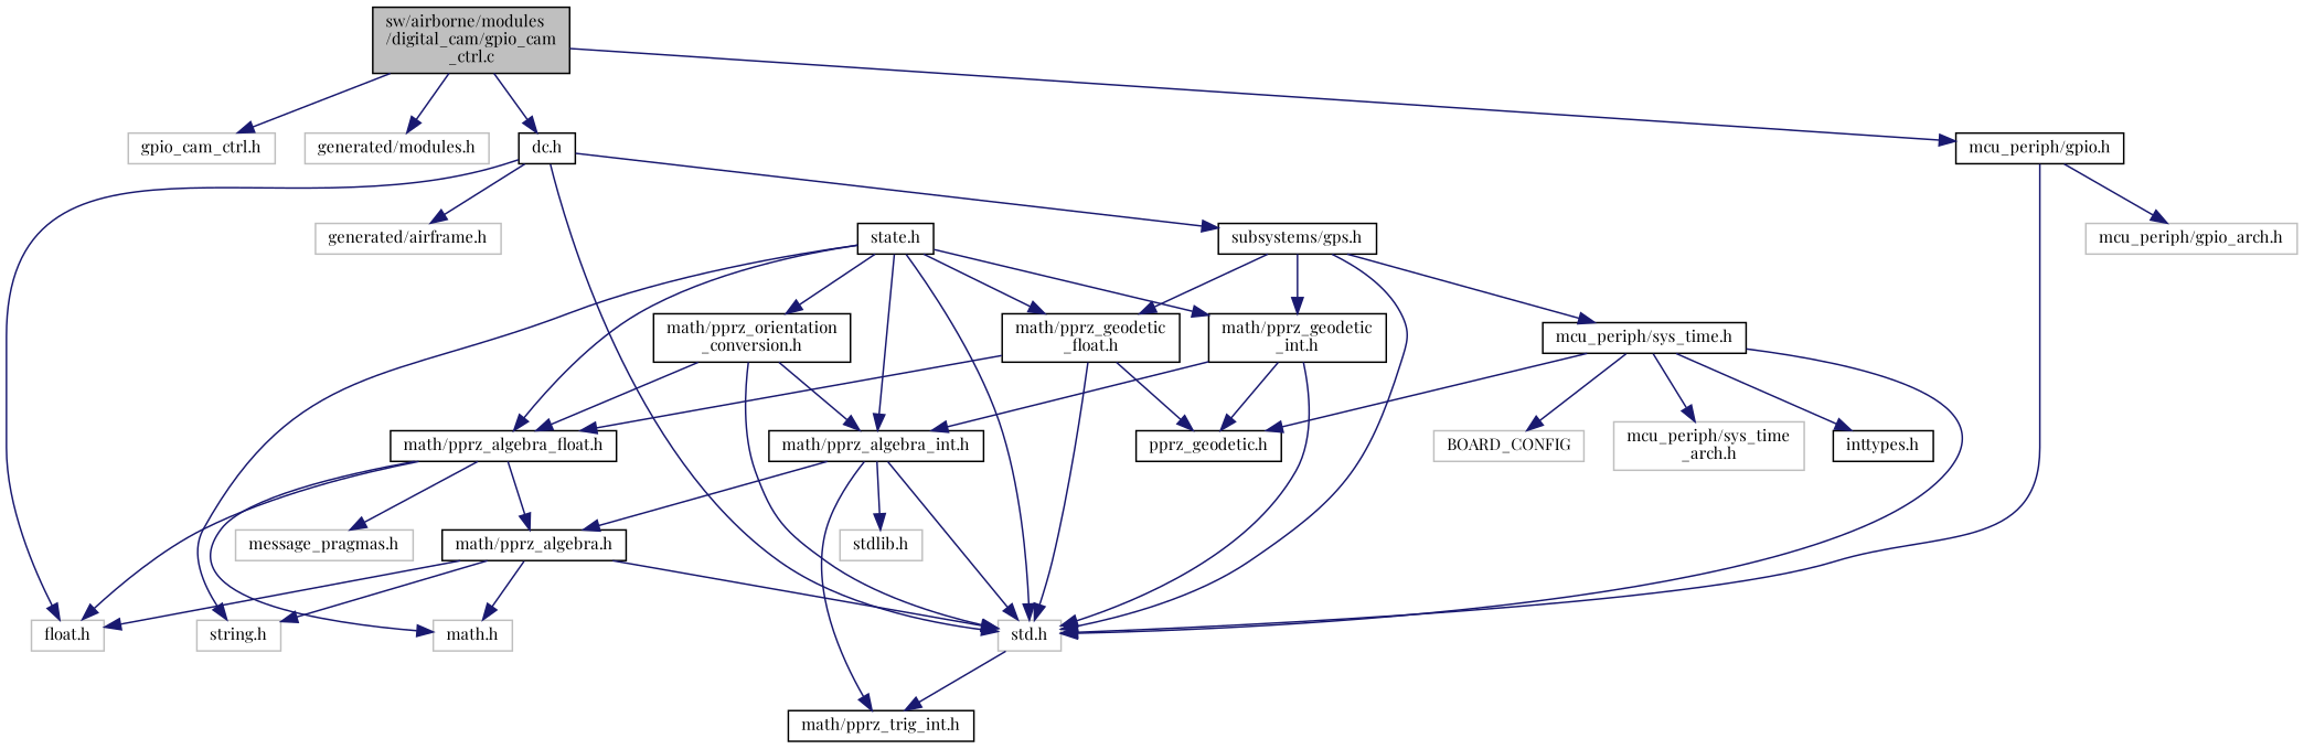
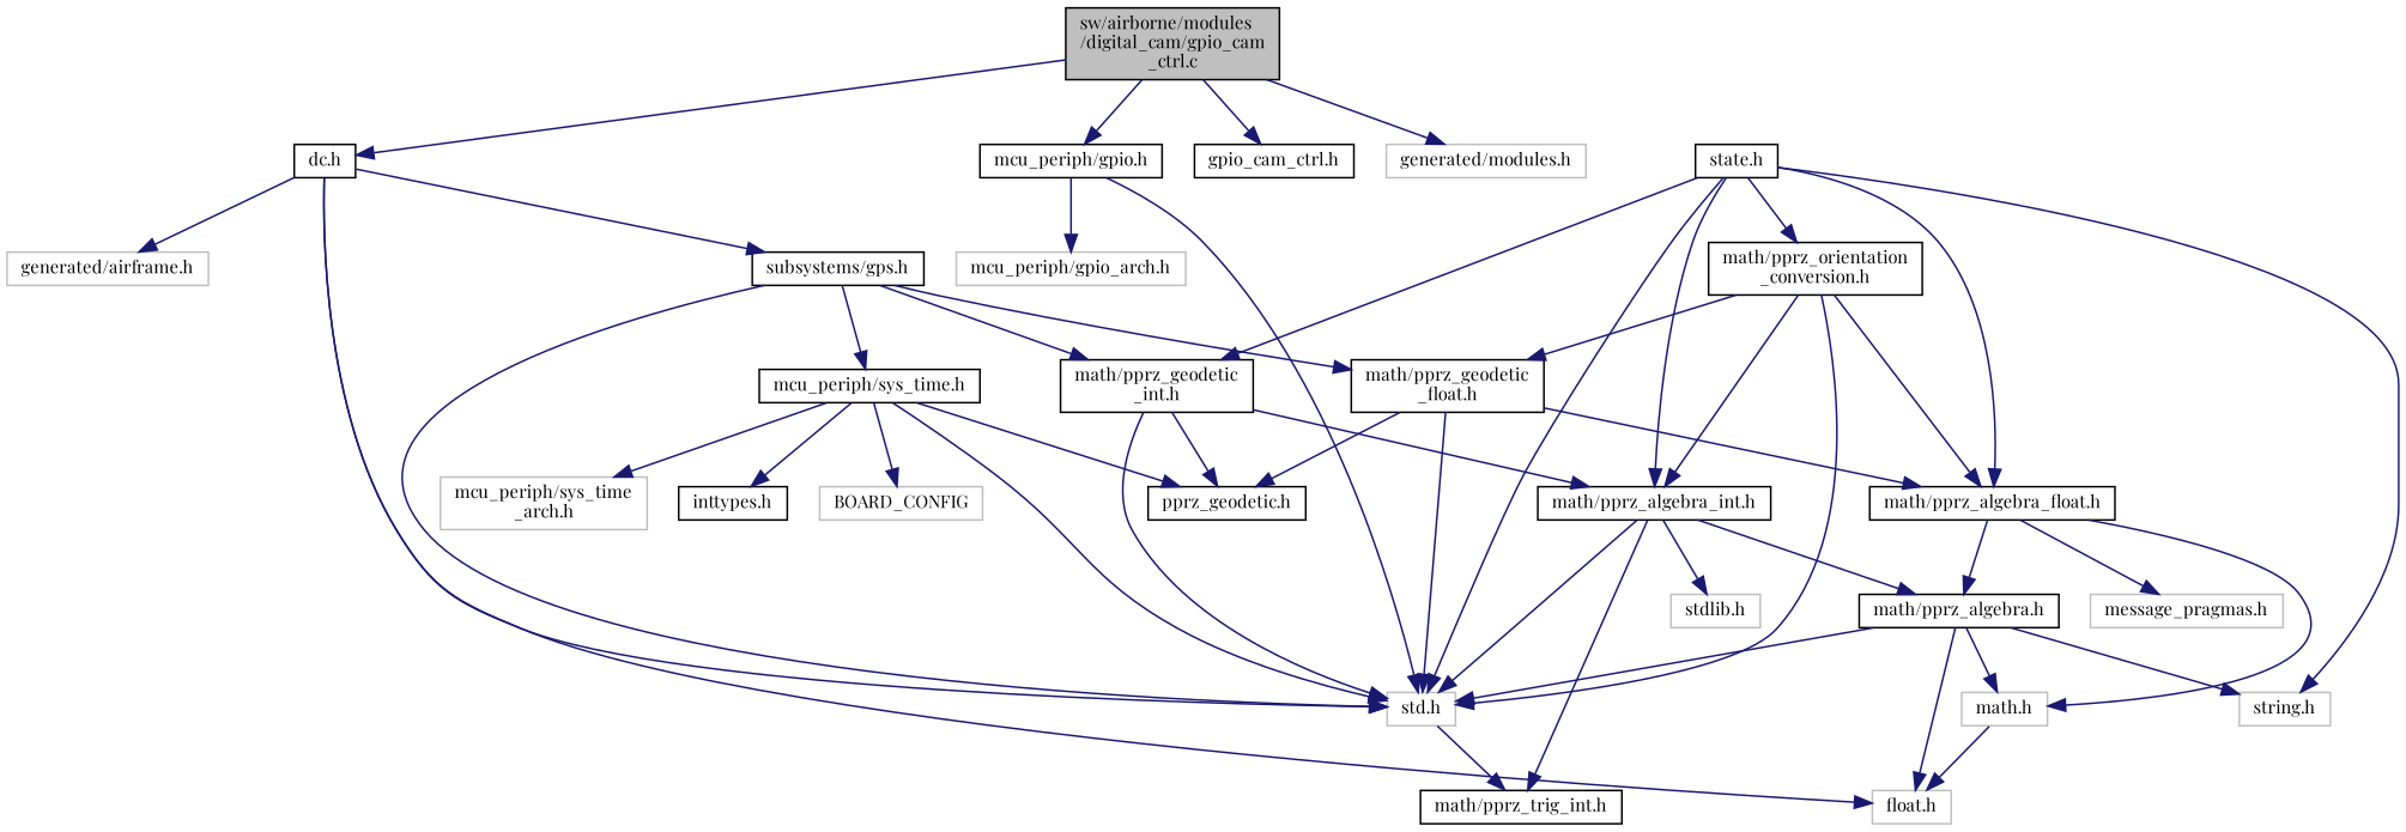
  digraph {
    fontname="Playfair Display"
    node [color=black fillcolor=white fontname="Playfair Display" fontsize=10 shape=record style=filled]
    edge [color=midnightblue fontname="Playfair Display" fontsize=10 labelfontname=FreeSans labelfontsize=10 style=solid]
    n1 [fillcolor=grey75 fontcolor=black height=0.2 label="sw/airborne/modules\l/digital_cam/gpio_cam\l_ctrl.c" width=0.4]
-   n2 [color=grey75 height=0.2 label="gpio_cam_ctrl.h" width=0.4]
+   n2 [height=0.2 label="gpio_cam_ctrl.h" width=0.4]
    n3 [color=grey75 height=0.2 label="generated/modules.h" width=0.4]
    n4 [height=0.2 label="dc.h" width=0.4]
    n5 [height=0.2 label="mcu_periph/gpio.h" width=0.4]
    n6 [color=grey75 height=0.2 label="generated/airframe.h" width=0.4]
    n7 [color=grey75 height=0.2 label="float.h" width=0.4]
    n8 [color=grey75 height=0.2 label="std.h" width=0.4]
    n9 [height=0.2 label="subsystems/gps.h" width=0.4]
    n10 [color=grey75 height=0.2 label="mcu_periph/gpio_arch.h" width=0.4]
    n11 [height=0.2 label="math/pprz_trig_int.h" width=0.4]
    n12 [height=0.2 label="state.h" width=0.4]
    n13 [height=0.2 label="math/pprz_algebra_int.h" width=0.4]
    n14 [color=grey75 height=0.2 label="string.h" width=0.4]
    n15 [height=0.2 label="math/pprz_algebra_float.h" width=0.4]
    n16 [height=0.2 label="math/pprz_geodetic\l_int.h" width=0.4]
    n17 [height=0.2 label="math/pprz_geodetic\l_float.h" width=0.4]
    n18 [height=0.2 label="math/pprz_orientation\l_conversion.h" width=0.4]
    n19 [height=0.2 label="mcu_periph/sys_time.h" width=0.4]
    n20 [height=0.2 label="math/pprz_algebra.h" width=0.4]
    n21 [color=grey75 height=0.2 label="stdlib.h" width=0.4]
    n22 [color=grey75 height=0.2 label="math.h" width=0.4]
    n23 [color=grey75 height=0.2 label="message_pragmas.h" width=0.4]
    n24 [height=0.2 label="pprz_geodetic.h" width=0.4]
    n25 [height=0.2 label="inttypes.h" width=0.4]
    n26 [color=grey75 height=0.2 label=BOARD_CONFIG width=0.4]
    n27 [color=grey75 height=0.2 label="mcu_periph/sys_time\l_arch.h" width=0.4]
    n1 -> n2
    n1 -> n3
    n1 -> n4
    n1 -> n5
    n4 -> n6
    n4 -> n7
    n4 -> n8
    n4 -> n9
    n5 -> n8
    n5 -> n10
    n8 -> n11
    n9 -> n8
    n9 -> n16
    n9 -> n17
    n9 -> n19
    n12 -> n8
    n12 -> n13
    n12 -> n14
    n12 -> n15
    n12 -> n16
-   n12 -> n17
+   n18 -> n17
    n12 -> n18
    n13 -> n8
    n13 -> n11
    n13 -> n20
    n13 -> n21
-   n15 -> n7
+   n22 -> n7
    n15 -> n20
    n15 -> n22
    n15 -> n23
    n16 -> n8
    n16 -> n13
    n16 -> n24
    n17 -> n8
    n17 -> n15
    n17 -> n24
    n18 -> n8
    n18 -> n13
    n18 -> n15
    n19 -> n8
    n19 -> n24
    n19 -> n25
    n19 -> n26
    n19 -> n27
    n20 -> n7
    n20 -> n8
    n20 -> n14
    n20 -> n22
  }
